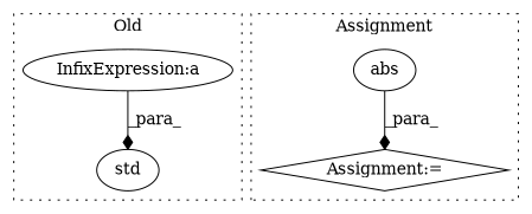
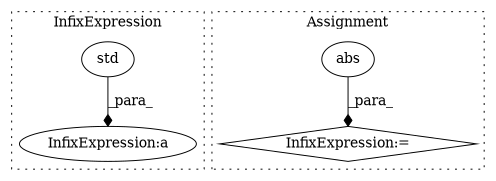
  digraph {
    node [a=32 shape=ellipse]
    edge [arrowhead=diamond style=solid]
    n1 [l=5 label=std s=827]
    n2 [a=27 l=3 label="InfixExpression:a" s=882]
    n3 [l="4,1" label=abs s="1900,1989"]
-   n4 [a=7 l=1 label="Assignment:=" s=2026 shape=diamond]
+   n4 [a=7 l=1 label="InfixExpression:=" s=2026 shape=diamond]
    subgraph cluster_1 {
-     label=Old
+     label=InfixExpression
      style=dotted
      n1
      n2
    }
    subgraph cluster_2 {
      label=Assignment
      style=dotted
      n3
      n4
    }
-   n2 -> n1 [label=_para_]
+   n1 -> n2 [label=_para_]
    n3 -> n4 [label=_para_]
  }
